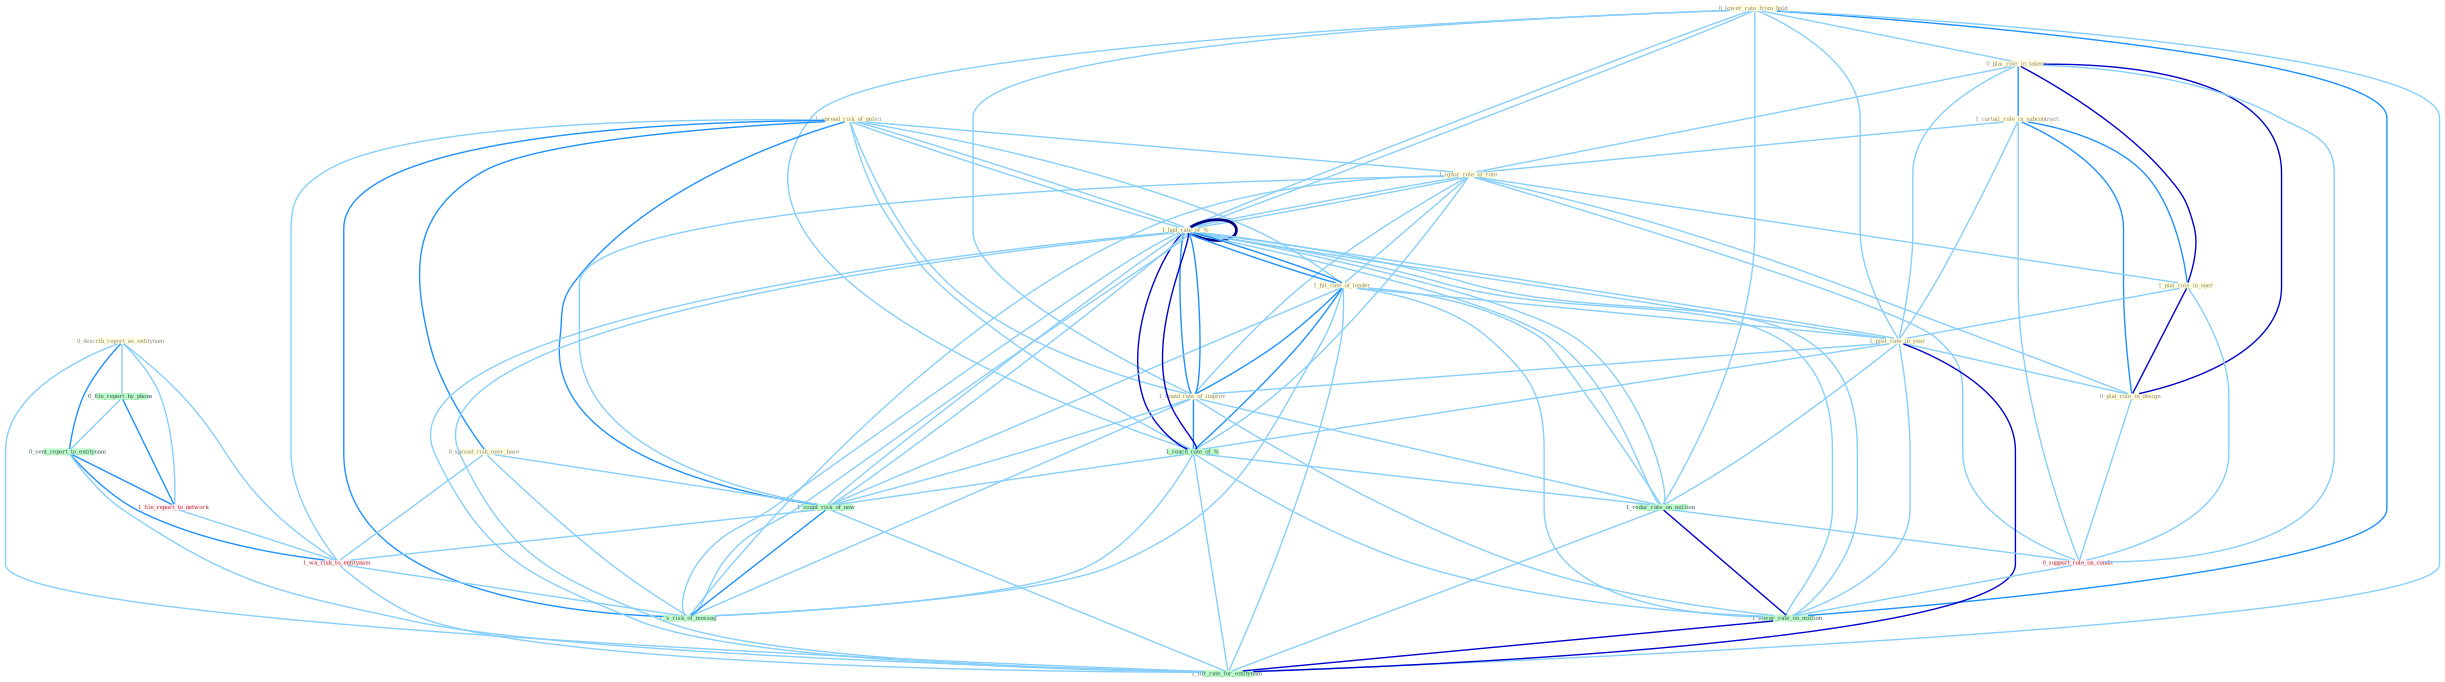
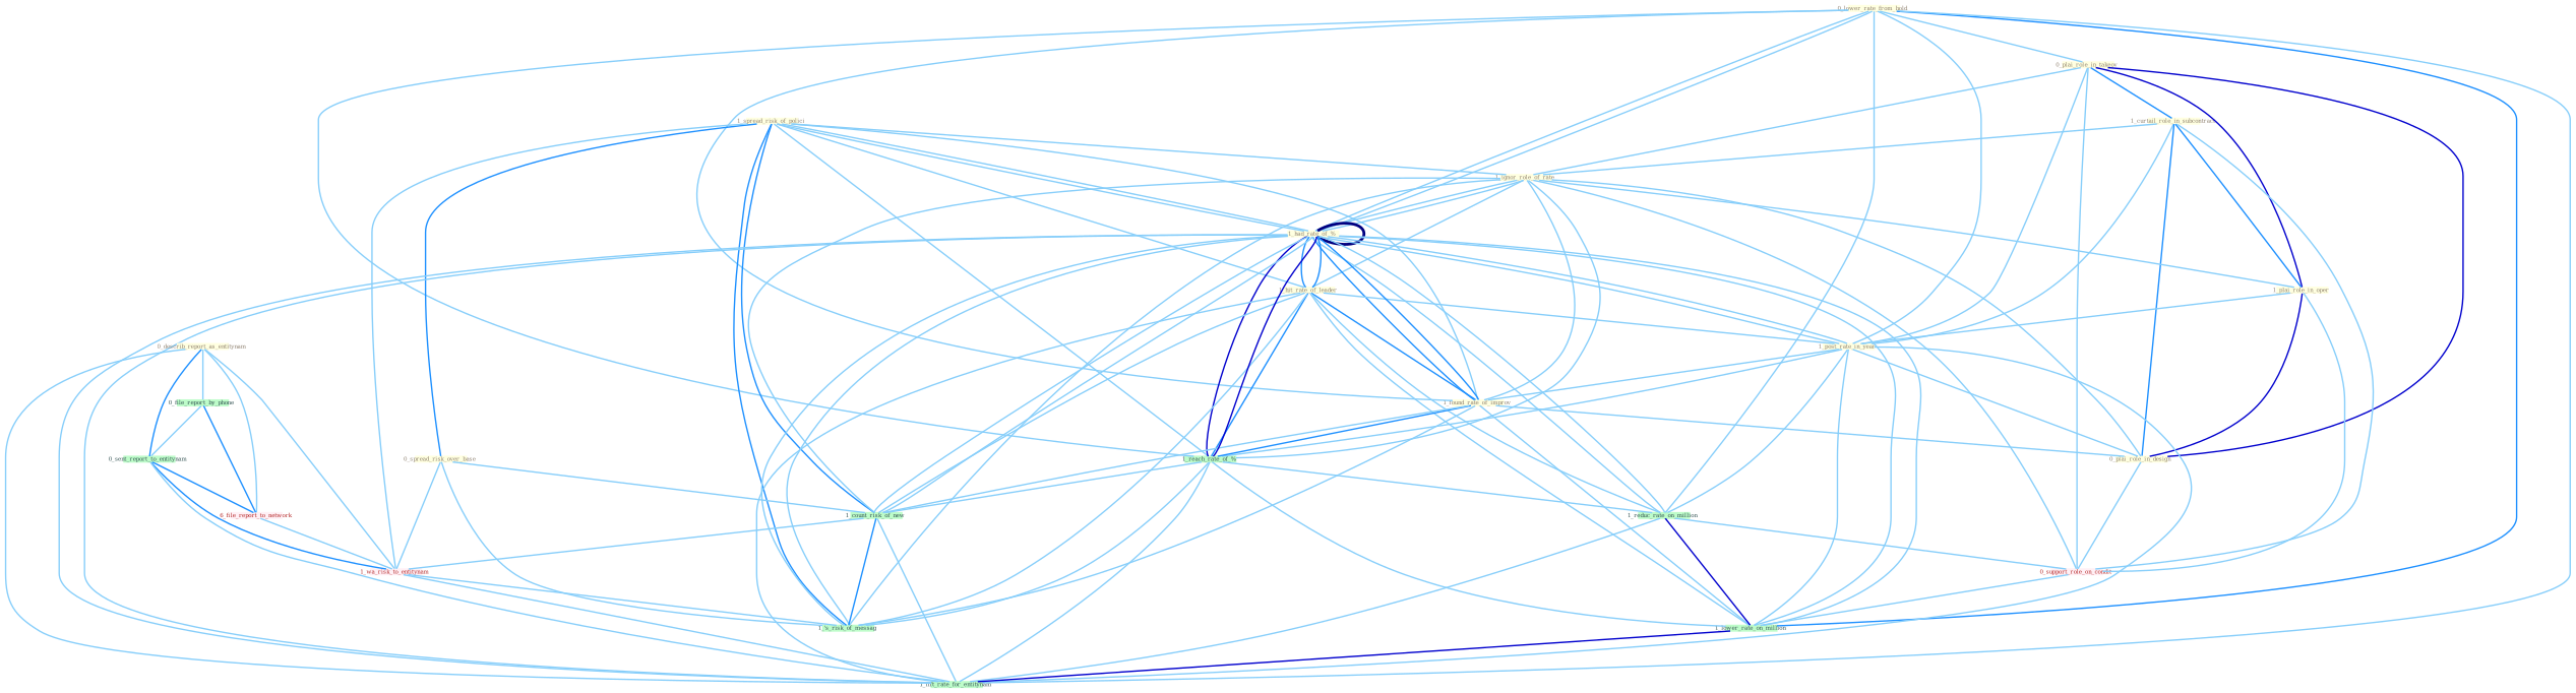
  graph {
    node [color="#ffffe0" fixedsize=true fontcolor="#8b7d6b" fontsize=4 shape=polygon style=filled]
    edge [color="#87cefa" w=1]
    "0_lower_rate_from_hold " [height=.06 width=.5]
    "0_plai_role_in_takeov " [height=.06 width=.5]
    "1_curtail_role_in_subcontract " [height=.06 width=.5]
    "1_spread_risk_of_polici " [height=.06 width=.5]
    "1_ignor_role_of_rate " [height=.06 width=.5]
    "1_had_rate_of_% " [height=.06 width=.5]
    "1_plai_role_in_oper " [height=.06 width=.5]
    "0_spread_risk_over_base " [height=.06 width=.5]
    "1_hit_rate_of_leader " [height=.06 width=.5]
    "1_post_rate_in_year " [height=.06 width=.5]
    "0_describ_report_as_entitynam " [height=.06 width=.5]
    "0_plai_role_in_design " [height=.06 width=.5]
    "1_found_rate_of_improv " [height=.06 width=.5]
-   "1_file_report_to_network " [color="#fff0f5" fontcolor="#b22222" height=.06 width=.5]
+   "1_file_report_to_network " [color="#fff0f5" fontcolor="#b22222" height=.06 width=.5 label="6_file_report_to_network"]
    "1_wa_risk_to_entitynam " [color="#fff0f5" fontcolor="#b22222" height=.06 width=.5]
    "0_support_role_on_condit " [color="#fff0f5" fontcolor="#b22222" height=.06 width=.5]
    "1_reach_rate_of_% " [color="#BDFCC9" fontcolor="#2f4f4f" height=.06 width=.5]
    "1_reduc_rate_on_million " [color="#BDFCC9" fontcolor="#2f4f4f" height=.06 width=.5]
    "1_lower_rate_on_million " [color="#BDFCC9" fontcolor="#2f4f4f" height=.06 width=.5]
    "1_lift_rate_for_entitynam " [color="#BDFCC9" fontcolor="#2f4f4f" height=.06 width=.5]
    "1_count_risk_of_new " [color="#BDFCC9" fontcolor="#2f4f4f" height=.06 width=.5]
    "1_'s_risk_of_messag " [color="#BDFCC9" fontcolor="#2f4f4f" height=.06 width=.5]
    "0_file_report_by_phone " [color="#BDFCC9" fontcolor="#2f4f4f" height=.06 width=.5]
    "0_sent_report_to_entitynam " [color="#BDFCC9" fontcolor="#2f4f4f" height=.06 width=.5]
    subgraph sub_1 {
      "0_lower_rate_from_hold "
      "0_plai_role_in_takeov "
      "1_curtail_role_in_subcontract "
      "1_spread_risk_of_polici "
      "1_ignor_role_of_rate "
      "1_had_rate_of_% "
      "1_plai_role_in_oper "
      "0_spread_risk_over_base "
      "1_hit_rate_of_leader "
      "1_post_rate_in_year "
      "0_describ_report_as_entitynam "
      "0_plai_role_in_design "
      "1_found_rate_of_improv "
    }
    subgraph sub_2 {
      "1_file_report_to_network "
      "1_wa_risk_to_entitynam "
      "0_support_role_on_condit "
    }
    "0_lower_rate_from_hold " -- "0_plai_role_in_takeov "
    "0_lower_rate_from_hold " -- "1_had_rate_of_% "
    "0_lower_rate_from_hold " -- "1_had_rate_of_% "
    "0_lower_rate_from_hold " -- "1_post_rate_in_year "
    "0_lower_rate_from_hold " -- "1_found_rate_of_improv "
    "0_lower_rate_from_hold " -- "1_reach_rate_of_% "
    "0_lower_rate_from_hold " -- "1_reduc_rate_on_million "
    "0_lower_rate_from_hold " -- "1_lower_rate_on_million " [color="#1e90ff" w=2]
    "0_lower_rate_from_hold " -- "1_lift_rate_for_entitynam "
    "0_plai_role_in_takeov " -- "1_curtail_role_in_subcontract " [color="#1e90ff" w=2]
    "0_plai_role_in_takeov " -- "1_ignor_role_of_rate "
    "0_plai_role_in_takeov " -- "1_plai_role_in_oper " [color="#0000cd" w=3]
    "0_plai_role_in_takeov " -- "1_post_rate_in_year "
    "0_plai_role_in_takeov " -- "0_plai_role_in_design " [color="#0000cd" w=3]
    "0_plai_role_in_takeov " -- "0_support_role_on_condit "
    "1_curtail_role_in_subcontract " -- "1_ignor_role_of_rate "
    "1_curtail_role_in_subcontract " -- "1_plai_role_in_oper " [color="#1e90ff" w=2]
    "1_curtail_role_in_subcontract " -- "1_post_rate_in_year "
    "1_curtail_role_in_subcontract " -- "0_plai_role_in_design " [color="#1e90ff" w=2]
    "1_curtail_role_in_subcontract " -- "0_support_role_on_condit "
    "1_spread_risk_of_polici " -- "1_ignor_role_of_rate "
    "1_spread_risk_of_polici " -- "1_had_rate_of_% "
    "1_spread_risk_of_polici " -- "1_had_rate_of_% "
    "1_spread_risk_of_polici " -- "0_spread_risk_over_base " [color="#1e90ff" w=2]
    "1_spread_risk_of_polici " -- "1_hit_rate_of_leader "
    "1_spread_risk_of_polici " -- "1_found_rate_of_improv "
    "1_spread_risk_of_polici " -- "1_wa_risk_to_entitynam "
    "1_spread_risk_of_polici " -- "1_reach_rate_of_% "
    "1_spread_risk_of_polici " -- "1_count_risk_of_new " [color="#1e90ff" w=2]
    "1_spread_risk_of_polici " -- "1_'s_risk_of_messag " [color="#1e90ff" w=2]
    "1_ignor_role_of_rate " -- "1_had_rate_of_% "
    "1_ignor_role_of_rate " -- "1_had_rate_of_% "
    "1_ignor_role_of_rate " -- "1_plai_role_in_oper "
    "1_ignor_role_of_rate " -- "1_hit_rate_of_leader "
    "1_ignor_role_of_rate " -- "0_plai_role_in_design "
    "1_ignor_role_of_rate " -- "1_found_rate_of_improv "
    "1_ignor_role_of_rate " -- "0_support_role_on_condit "
    "1_ignor_role_of_rate " -- "1_reach_rate_of_% "
    "1_ignor_role_of_rate " -- "1_count_risk_of_new "
    "1_ignor_role_of_rate " -- "1_'s_risk_of_messag "
    "1_had_rate_of_% " -- "1_had_rate_of_% " [color="#000080" style=bold w=4]
    "1_had_rate_of_% " -- "1_hit_rate_of_leader " [color="#1e90ff" w=2]
    "1_had_rate_of_% " -- "1_post_rate_in_year "
    "1_had_rate_of_% " -- "1_found_rate_of_improv " [color="#1e90ff" w=2]
    "1_had_rate_of_% " -- "1_reach_rate_of_% " [color="#0000cd" w=3]
    "1_had_rate_of_% " -- "1_reduc_rate_on_million "
    "1_had_rate_of_% " -- "1_reduc_rate_on_million "
    "1_had_rate_of_% " -- "1_lower_rate_on_million "
    "1_had_rate_of_% " -- "1_lower_rate_on_million "
    "1_had_rate_of_% " -- "1_lift_rate_for_entitynam "
    "1_had_rate_of_% " -- "1_lift_rate_for_entitynam "
    "1_had_rate_of_% " -- "1_count_risk_of_new "
    "1_had_rate_of_% " -- "1_'s_risk_of_messag "
    "1_had_rate_of_% " -- "1_'s_risk_of_messag "
    "1_plai_role_in_oper " -- "1_post_rate_in_year "
    "1_plai_role_in_oper " -- "0_plai_role_in_design " [color="#0000cd" w=3]
    "1_plai_role_in_oper " -- "0_support_role_on_condit "
    "0_spread_risk_over_base " -- "1_wa_risk_to_entitynam "
    "0_spread_risk_over_base " -- "1_count_risk_of_new "
    "0_spread_risk_over_base " -- "1_'s_risk_of_messag "
    "1_hit_rate_of_leader " -- "1_had_rate_of_% " [color="#1e90ff" w=2]
    "1_hit_rate_of_leader " -- "1_post_rate_in_year "
    "1_hit_rate_of_leader " -- "1_found_rate_of_improv " [color="#1e90ff" w=2]
    "1_hit_rate_of_leader " -- "1_reach_rate_of_% " [color="#1e90ff" w=2]
    "1_hit_rate_of_leader " -- "1_reduc_rate_on_million "
    "1_hit_rate_of_leader " -- "1_lower_rate_on_million "
    "1_hit_rate_of_leader " -- "1_lift_rate_for_entitynam "
    "1_hit_rate_of_leader " -- "1_count_risk_of_new "
    "1_hit_rate_of_leader " -- "1_'s_risk_of_messag "
    "1_post_rate_in_year " -- "1_had_rate_of_% "
    "1_post_rate_in_year " -- "0_plai_role_in_design "
    "1_post_rate_in_year " -- "1_found_rate_of_improv "
    "1_post_rate_in_year " -- "1_reach_rate_of_% "
    "1_post_rate_in_year " -- "1_reduc_rate_on_million "
    "1_post_rate_in_year " -- "1_lower_rate_on_million "
-   "1_post_rate_in_year " -- "1_lift_rate_for_entitynam " [color="#0000cd"]
+   "1_post_rate_in_year " -- "1_lift_rate_for_entitynam "
    "0_describ_report_as_entitynam " -- "1_file_report_to_network "
    "0_describ_report_as_entitynam " -- "1_wa_risk_to_entitynam "
    "0_describ_report_as_entitynam " -- "1_lift_rate_for_entitynam "
    "0_describ_report_as_entitynam " -- "0_file_report_by_phone "
    "0_describ_report_as_entitynam " -- "0_sent_report_to_entitynam " [color="#1e90ff" w=2]
    "0_plai_role_in_design " -- "0_support_role_on_condit "
    "1_found_rate_of_improv " -- "1_had_rate_of_% " [color="#1e90ff" w=2]
    "1_found_rate_of_improv " -- "1_reach_rate_of_% " [color="#1e90ff" w=2]
-   "1_found_rate_of_improv " -- "1_reduc_rate_on_million "
+   "1_found_rate_of_improv " -- "0_plai_role_in_design "
    "1_found_rate_of_improv " -- "1_lower_rate_on_million "
    "1_found_rate_of_improv " -- "1_count_risk_of_new "
    "1_found_rate_of_improv " -- "1_'s_risk_of_messag "
    "1_file_report_to_network " -- "1_wa_risk_to_entitynam "
    "1_wa_risk_to_entitynam " -- "1_lift_rate_for_entitynam "
    "1_wa_risk_to_entitynam " -- "1_'s_risk_of_messag "
    "0_support_role_on_condit " -- "1_lower_rate_on_million "
    "1_reach_rate_of_% " -- "1_had_rate_of_% " [color="#0000cd" w=3]
    "1_reach_rate_of_% " -- "1_reduc_rate_on_million "
    "1_reach_rate_of_% " -- "1_lower_rate_on_million "
    "1_reach_rate_of_% " -- "1_lift_rate_for_entitynam "
    "1_reach_rate_of_% " -- "1_count_risk_of_new "
    "1_reach_rate_of_% " -- "1_'s_risk_of_messag "
    "1_reduc_rate_on_million " -- "0_support_role_on_condit "
    "1_reduc_rate_on_million " -- "1_lower_rate_on_million " [color="#0000cd" w=3]
    "1_reduc_rate_on_million " -- "1_lift_rate_for_entitynam "
    "1_lower_rate_on_million " -- "1_lift_rate_for_entitynam " [color="#0000cd"]
    "1_count_risk_of_new " -- "1_had_rate_of_% "
    "1_count_risk_of_new " -- "1_wa_risk_to_entitynam "
    "1_count_risk_of_new " -- "1_lift_rate_for_entitynam "
    "1_count_risk_of_new " -- "1_'s_risk_of_messag " [color="#1e90ff" w=2]
    "0_file_report_by_phone " -- "1_file_report_to_network " [color="#1e90ff" w=2]
    "0_file_report_by_phone " -- "0_sent_report_to_entitynam "
    "0_sent_report_to_entitynam " -- "1_file_report_to_network " [color="#1e90ff" w=2]
    "0_sent_report_to_entitynam " -- "1_wa_risk_to_entitynam " [color="#1e90ff" w=2]
    "0_sent_report_to_entitynam " -- "1_lift_rate_for_entitynam "
  }
